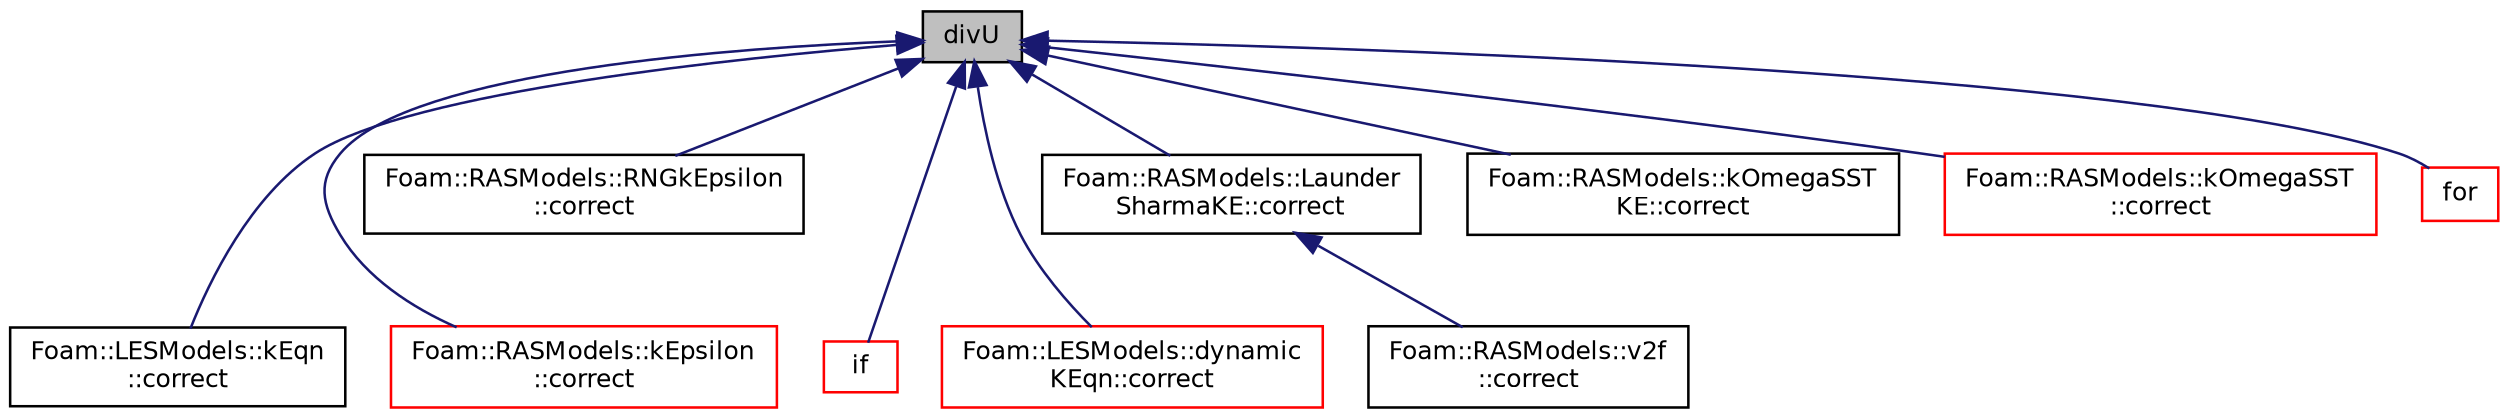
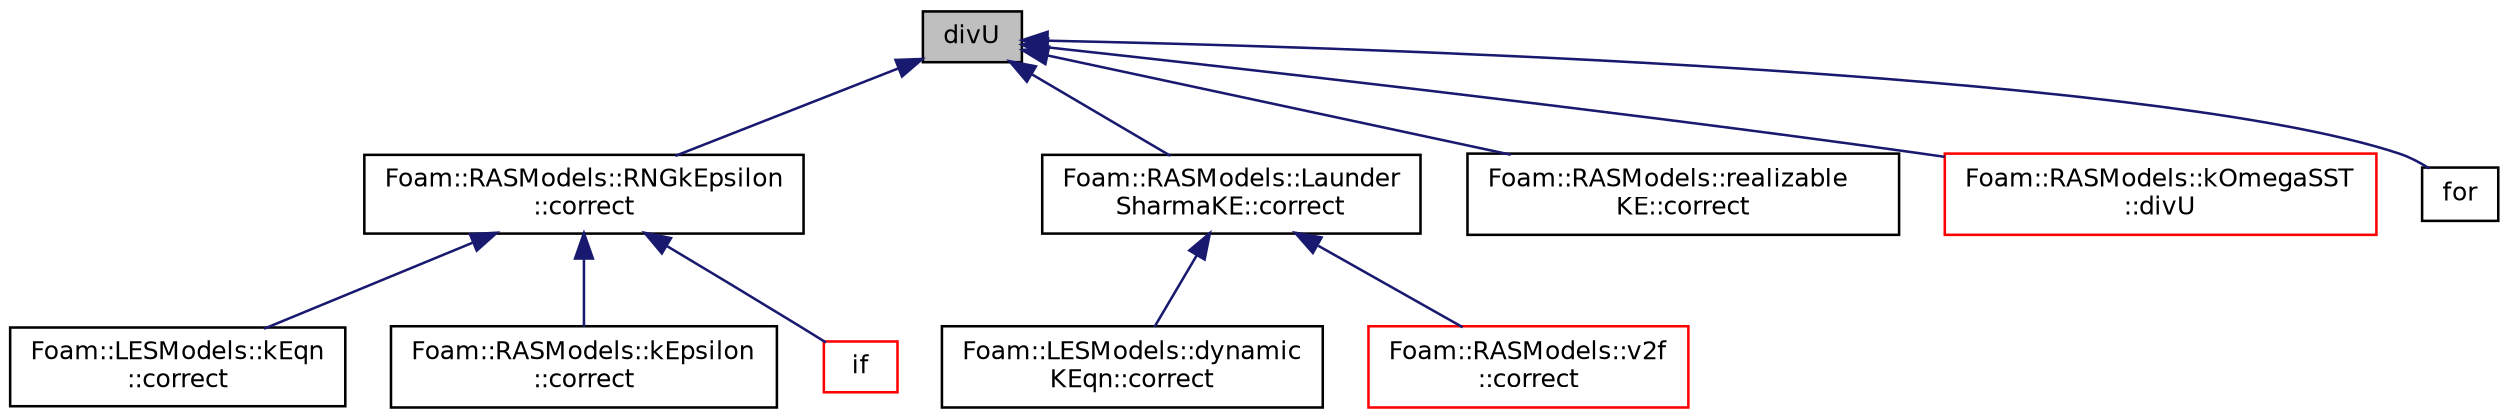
  digraph {
    rankdir=TB
    node [color=black fontname=Helvetica fontsize=10 shape=record]
    edge [color=midnightblue dir=back fontname=Helvetica fontsize=10 labelfontname=Helvetica labelfontsize=10 style=solid]
    n1 [fillcolor=grey75 fontcolor=black height=0.2 label=divU style=filled width=0.4]
    n2 [height=0.2 label="Foam::LESModels::kEqn\l::correct" width=0.4]
-   n3 [color=red height=0.2 label="Foam::LESModels::dynamic\lKEqn::correct" width=0.4]
-   n4 [color=red height=0.2 label="Foam::RASModels::kEpsilon\l::correct" width=0.4]
+   n3 [height=0.2 label="Foam::LESModels::dynamic\lKEqn::correct" width=0.4]
+   n4 [height=0.2 label="Foam::RASModels::kEpsilon\l::correct" width=0.4]
    n5 [height=0.2 label="Foam::RASModels::Launder\lSharmaKE::correct" width=0.4]
-   n6 [height=0.2 label="Foam::RASModels::kOmegaSST\lKE::correct" width=0.4]
+   n6 [height=0.2 label="Foam::RASModels::realizable\lKE::correct" width=0.4]
    n7 [height=0.2 label="Foam::RASModels::RNGkEpsilon\l::correct" width=0.4]
-   n8 [color=red height=0.2 label="Foam::RASModels::kOmegaSST\l::correct" width=0.4]
-   n9 [color=red height=0.2 label=for width=0.4]
+   n8 [color=red height=0.2 label="Foam::RASModels::kOmegaSST\l::divU" width=0.4]
+   n9 [height=0.2 label=for width=0.4]
    n10 [color=red height=0.2 label=if width=0.4]
-   n11 [height=0.2 label="Foam::RASModels::v2f\l::correct" width=0.4]
-   n1 -> n2
-   n1 -> n3
-   n1 -> n4
+   n11 [color=red height=0.2 label="Foam::RASModels::v2f\l::correct" width=0.4]
+   n7 -> n2
+   n5 -> n3
+   n7 -> n4
    n1 -> n5
    n1 -> n6
    n1 -> n7
    n1 -> n8
    n1 -> n9
-   n1 -> n10
+   n7 -> n10
    n5 -> n11
  }
